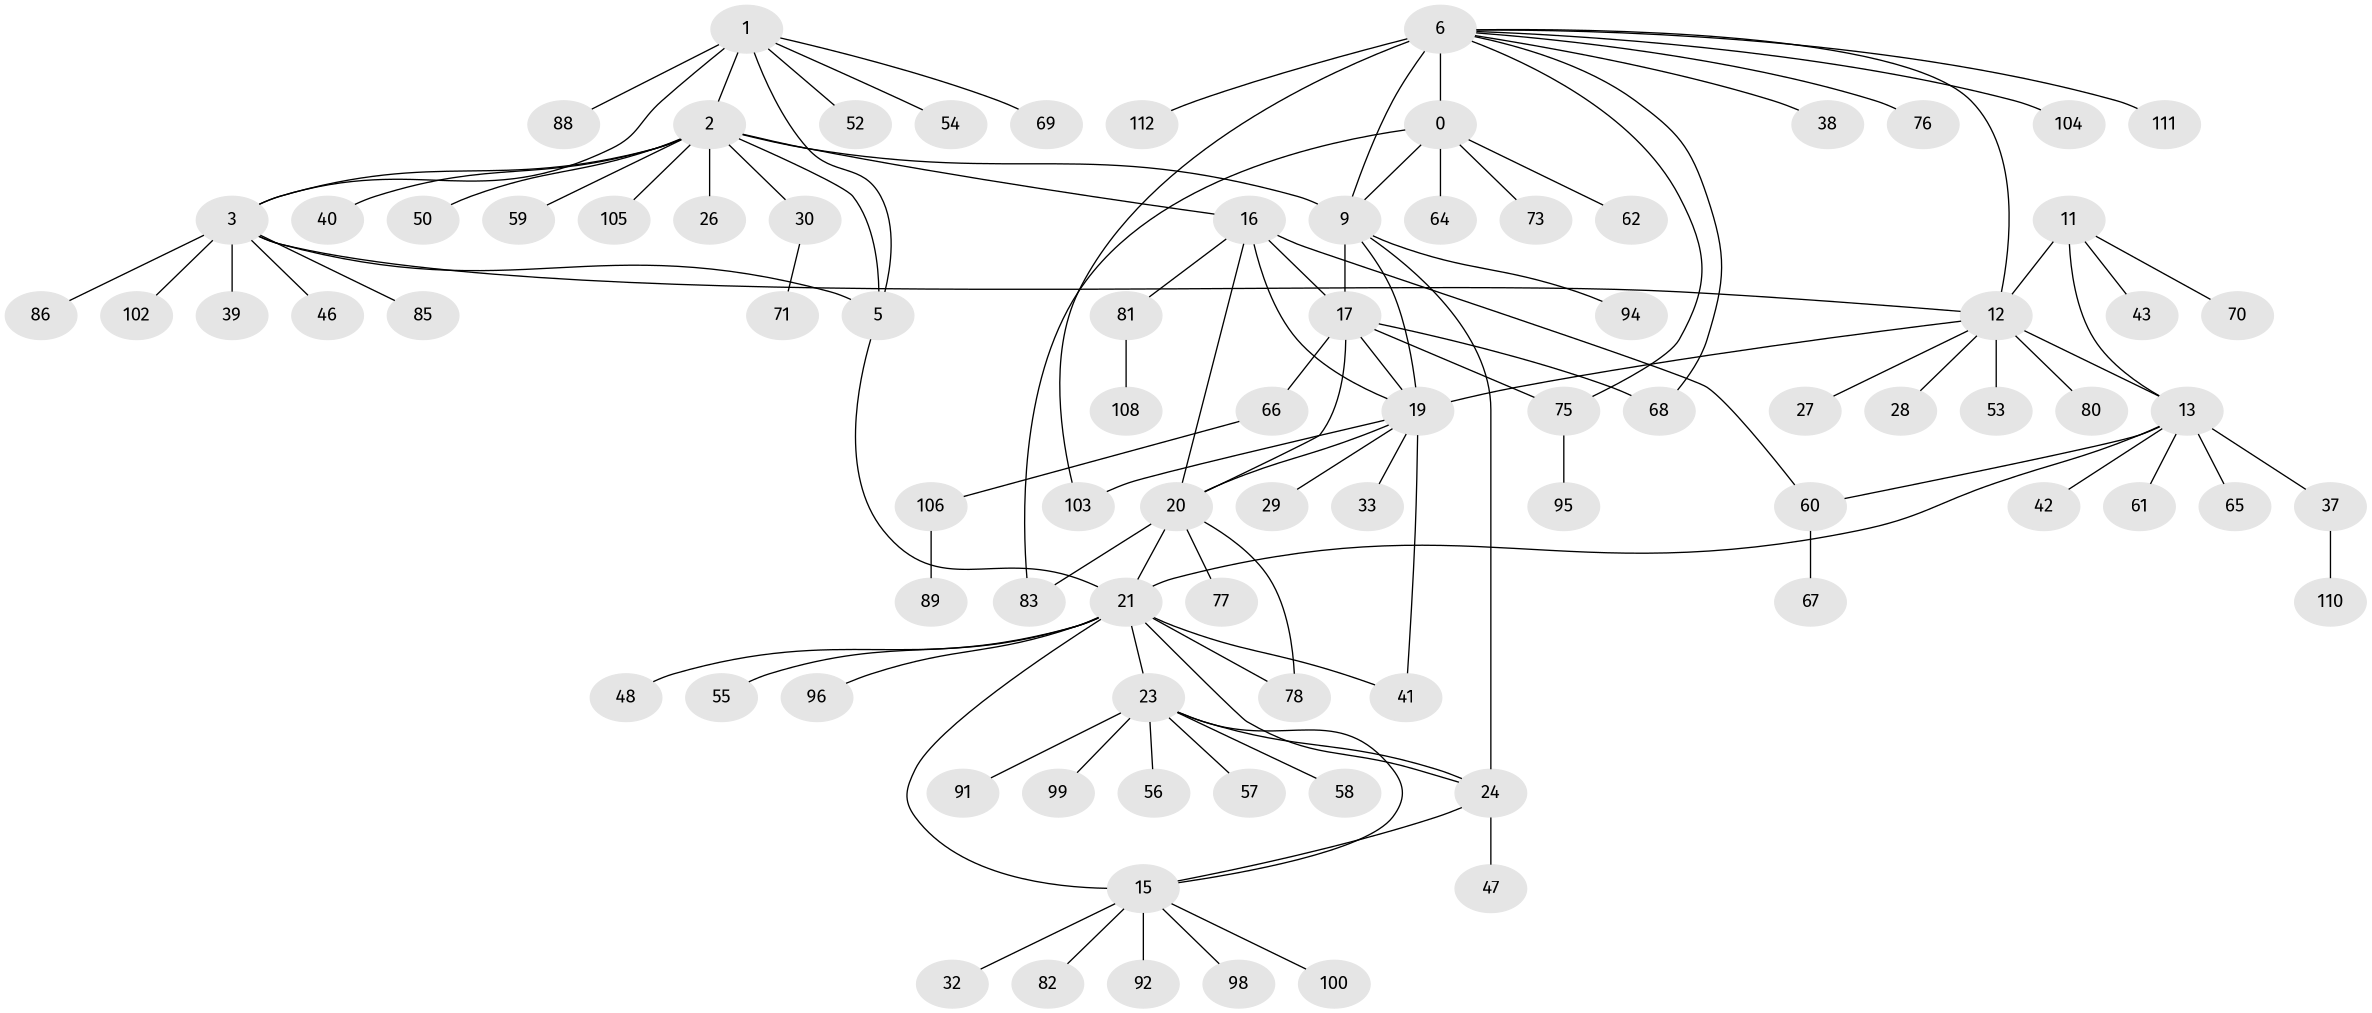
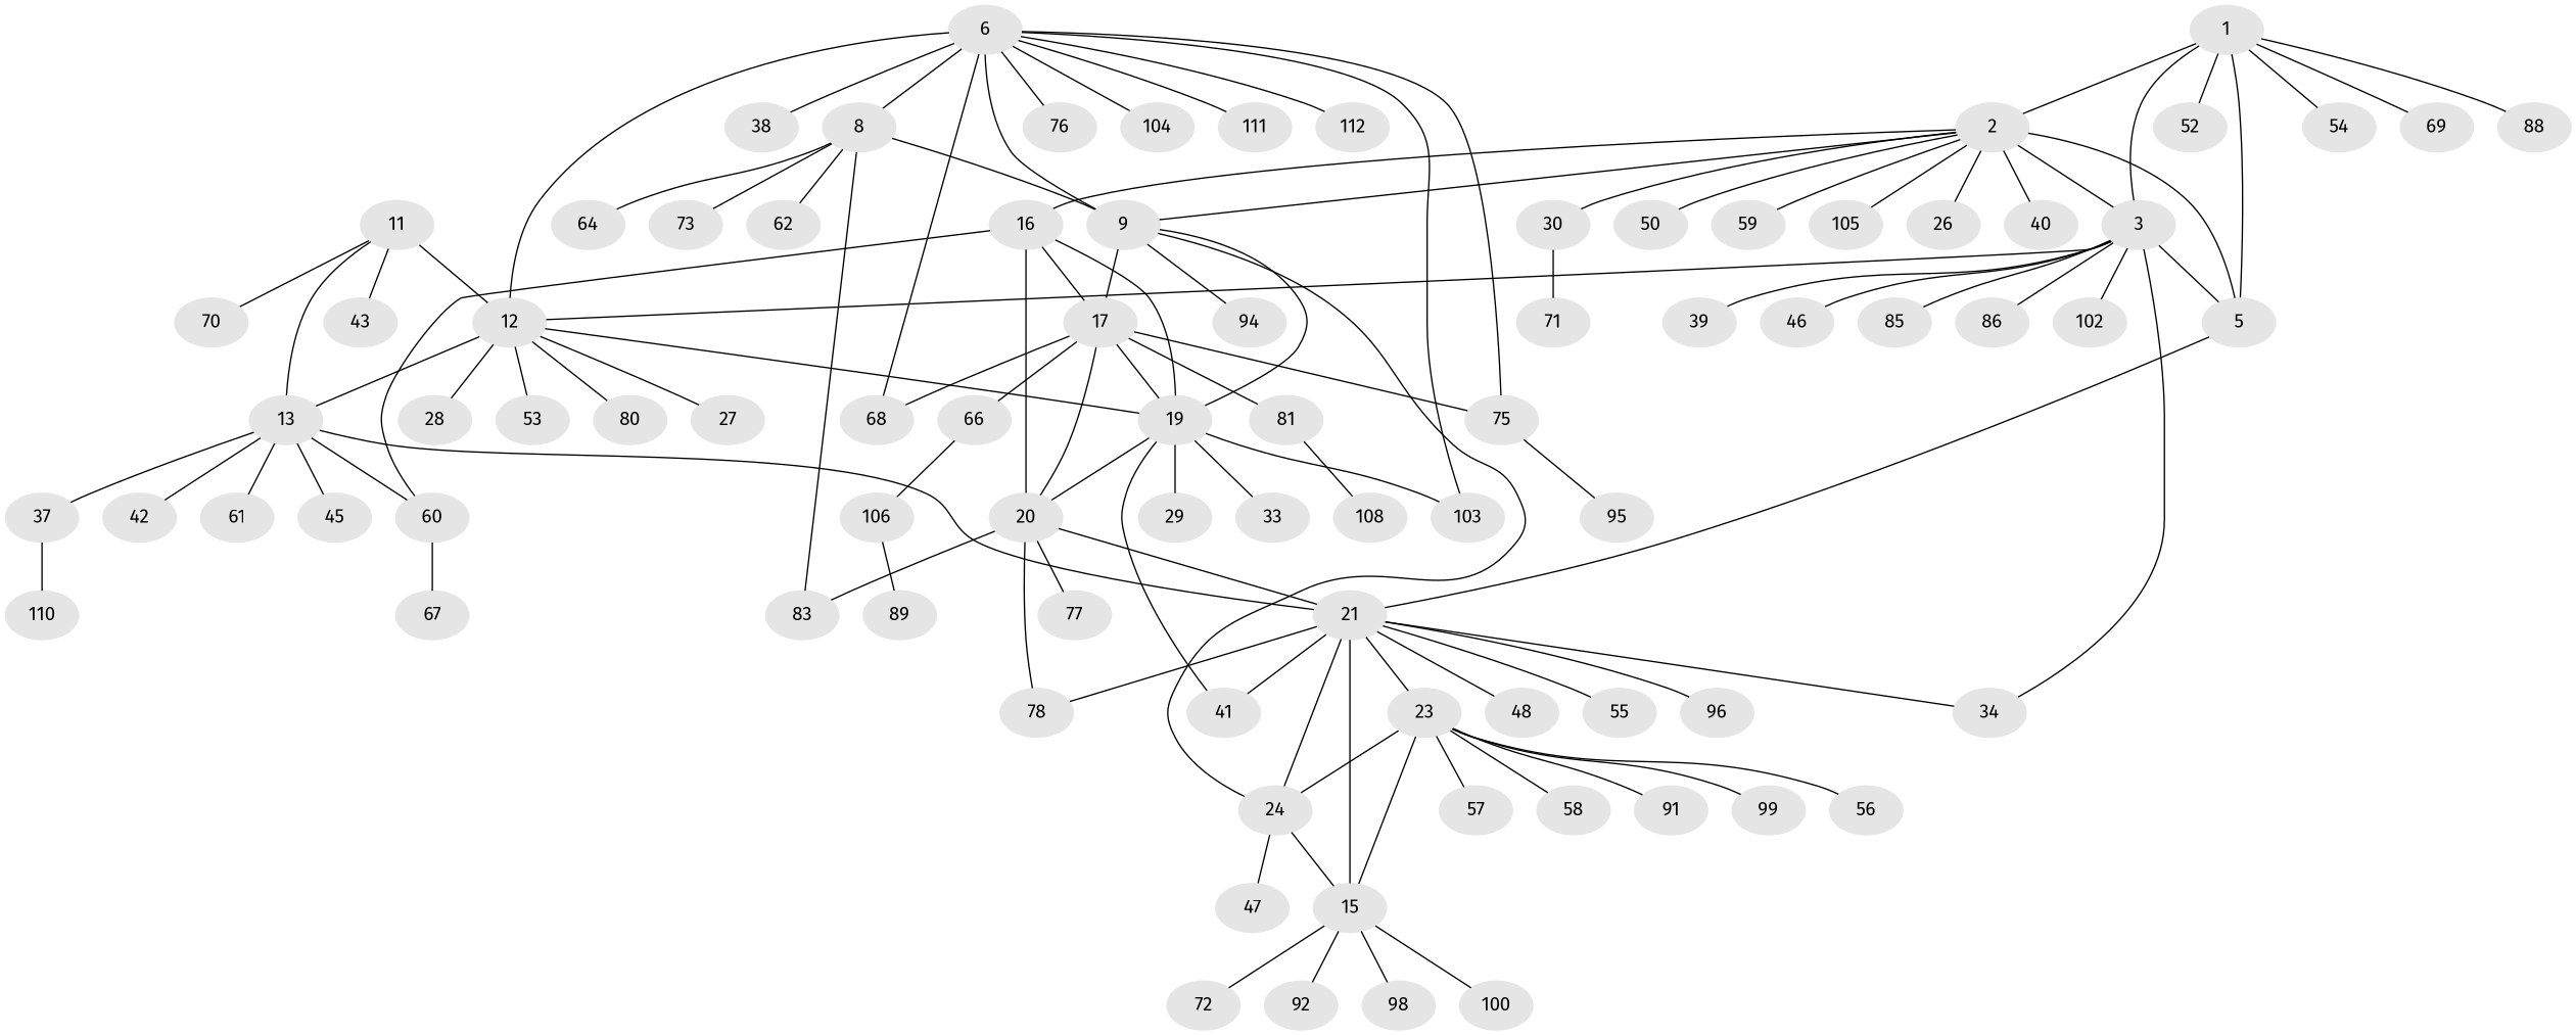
  graph {
    fontname="Fira Sans"
    node [color=gray90 fontname="Fira Sans" style=filled]
    edge [fontname="Fira Sans"]
    1 [super="+84"]
    2 [super="+4"]
    3 [super="+79"]
    5
    52
    54 [super="+90"]
    69
    88
    9 [super="+10"]
    16 [super="+49"]
    26
    30 [super="+51"]
    40
    50
    59
    105
    12 [super="+14"]
+   34 [super="+101"]
    39
    46
    85
    86
    102
    21 [super="+22"]
    17 [super="+18"]
    19 [super="+35"]
    24 [super="+93"]
    94
    60 [super="+107"]
    20 [super="+63"]
    71
    13 [super="+82"]
    27
    28
    53
    80
    41
    78
    23 [super="+31"]
    n40 [label=15 super="+36"]
    48
    55
    96
    6 [super="+7"]
-   8 [super="+44" label=0]
+   8 [super="+44"]
    38
    68
    75
    76
    103
    104
    111
    112
    62 [super="+87"]
    64
    73
    83
    95
    66
    81 [super="+109"]
    29
    33 [super="+97"]
    47
    11 [super="+15"]
    43
    70 [super="+74"]
    37 [super="+45"]
    42
    61
-   65
+   65 [label=45]
    110
    67
    77
    106
    108
    56
    57
    58
    91
    99
-   32
-   72 [label=82]
+   72
    92
    98
    100
    89
    1 -- 2 [weight=2]
    1 -- 3
    1 -- 5
    1 -- 52
    1 -- 54
    1 -- 69
    1 -- 88
    2 -- 3 [weight=2]
    2 -- 5 [weight=2]
    2 -- 9
    2 -- 16
    2 -- 26
    2 -- 30
    2 -- 40
    2 -- 50
    2 -- 59
    2 -- 105
    3 -- 5
    3 -- 12
+   3 -- 34
    3 -- 39
    3 -- 46
    3 -- 85
    3 -- 86
    3 -- 102
    5 -- 21
    9 -- 17
    9 -- 19
    9 -- 24
    9 -- 94
    16 -- 17 [weight=2]
    16 -- 19
    16 -- 60
    16 -- 20
    30 -- 71
    12 -- 19
    12 -- 13 [weight=2]
    12 -- 27
    12 -- 28
    12 -- 53
    12 -- 80
+   21 -- 34
    21 -- 24 [weight=2]
    21 -- 41
    21 -- 78
    21 -- 23 [weight=2]
    21 -- n40 [weight=2]
    21 -- 48
    21 -- 55
    21 -- 96
    17 -- 19 [weight=2]
    17 -- 20 [weight=2]
    17 -- 68
    17 -- 75
    17 -- 66
-   16 -- 81
+   17 -- 81
    19 -- 20
    19 -- 41
    19 -- 103
    19 -- 29
    19 -- 33
    24 -- n40
    24 -- 47
    60 -- 67
    20 -- 21
    20 -- 78
    20 -- 83
    20 -- 77
    13 -- 21
    13 -- 60
    13 -- 37
    13 -- 42
    13 -- 61
    13 -- 65
    23 -- 24
    23 -- n40
    23 -- 56
    23 -- 57
    23 -- 58
    23 -- 91
    23 -- 99
-   n40 -- 32
    n40 -- 72
    n40 -- 92
    n40 -- 98
    n40 -- 100
    6 -- 9 [weight=4]
    6 -- 12
    6 -- 8 [weight=2]
    6 -- 38
    6 -- 68
    6 -- 75
    6 -- 76
    6 -- 103
    6 -- 104
    6 -- 111
    6 -- 112
    8 -- 9 [weight=2]
    8 -- 62
    8 -- 64
    8 -- 73
    8 -- 83
    75 -- 95
    66 -- 106
    81 -- 108
    11 -- 12 [weight=4]
    11 -- 13 [weight=2]
    11 -- 43
    11 -- 70
    37 -- 110
    106 -- 89
  }
